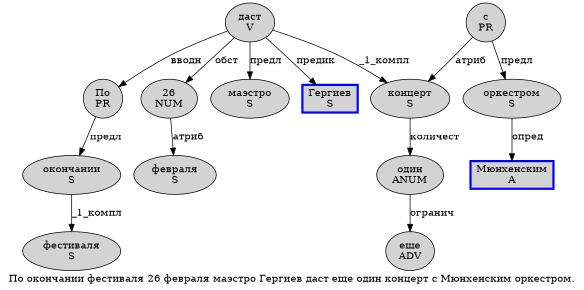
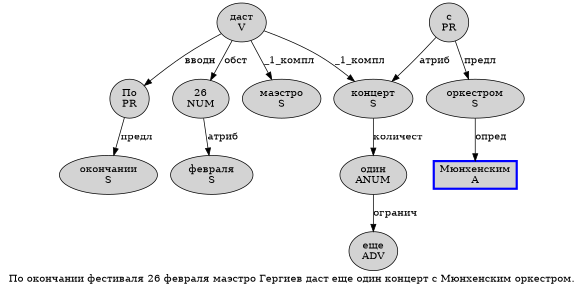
  digraph {
    label="По окончании фестиваля 26 февраля маэстро Гергиев даст еще один концерт с Мюнхенским оркестром."
    node [fillcolor=lightgray penwidth=1 shape=ellipse style=filled]
    n1 [label="По\nPR"]
    n2 [label="окончании\nS"]
-   n3 [label="фестиваля\nS"]
    n4 [label="26\nNUM"]
    n5 [label="февраля\nS"]
    n6 [label="маэстро\nS"]
-   n7 [color=blue label="Гергиев\nS" penwidth=3 shape=box]
    n8 [label="даст\nV"]
    n9 [label="концерт\nS"]
    n10 [label="один\nANUM"]
    n11 [label="еще\nADV"]
    n12 [label="с\nPR"]
    n13 [label="оркестром\nS"]
    n14 [color=blue label="Мюнхенским\nA" penwidth=3 shape=box]
    n1 -> n2 [label="предл"]
-   n2 -> n3 [label="_1_компл"]
    n4 -> n5 [label="атриб"]
    n8 -> n1 [label="вводн"]
    n8 -> n4 [label="обст"]
-   n8 -> n6 [label="предл"]
-   n8 -> n7 [label="предик"]
+   n8 -> n6 [label="_1_компл"]
    n8 -> n9 [label="_1_компл"]
    n9 -> n10 [label="количест"]
    n10 -> n11 [label="огранич"]
    n12 -> n9 [label="атриб"]
    n12 -> n13 [label="предл"]
    n13 -> n14 [label="опред"]
  }
